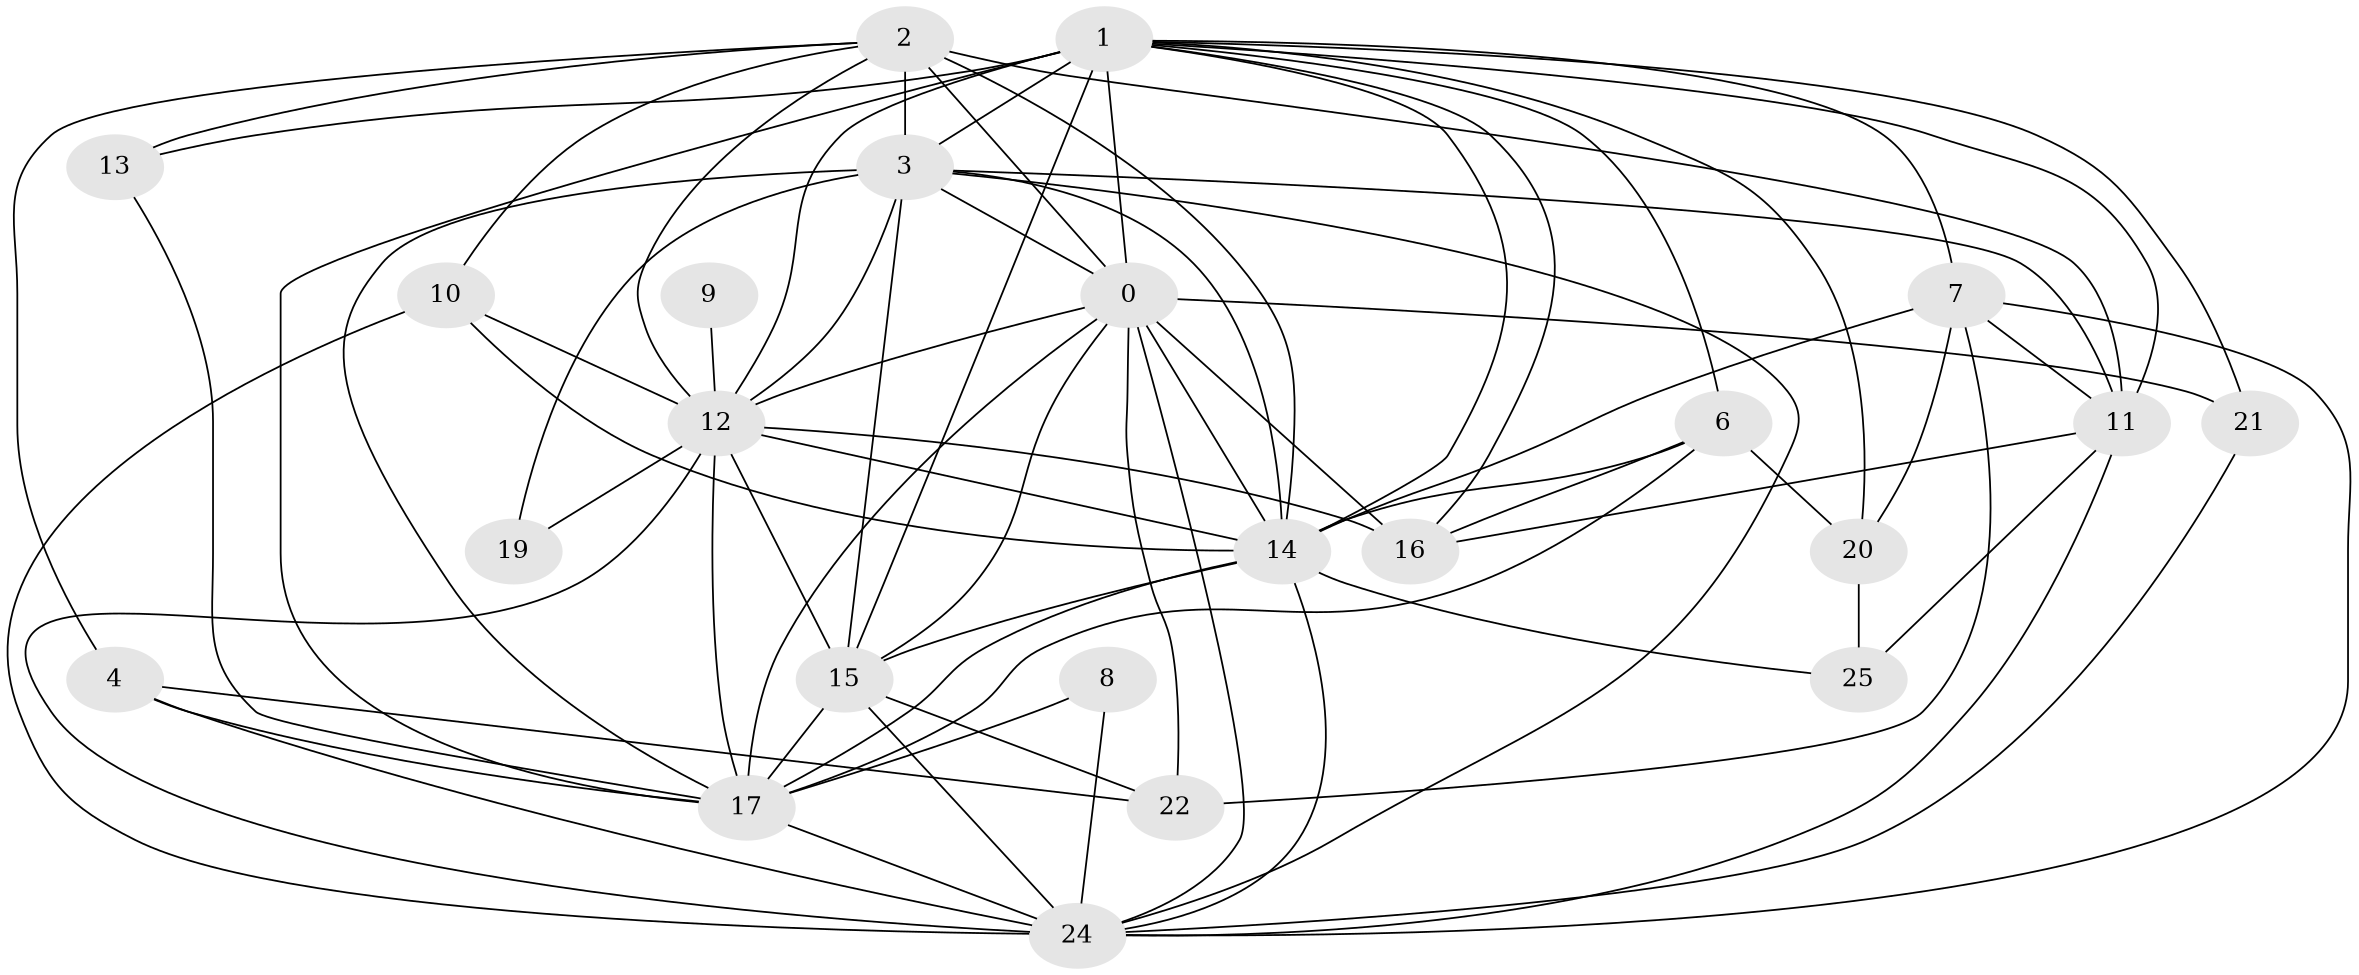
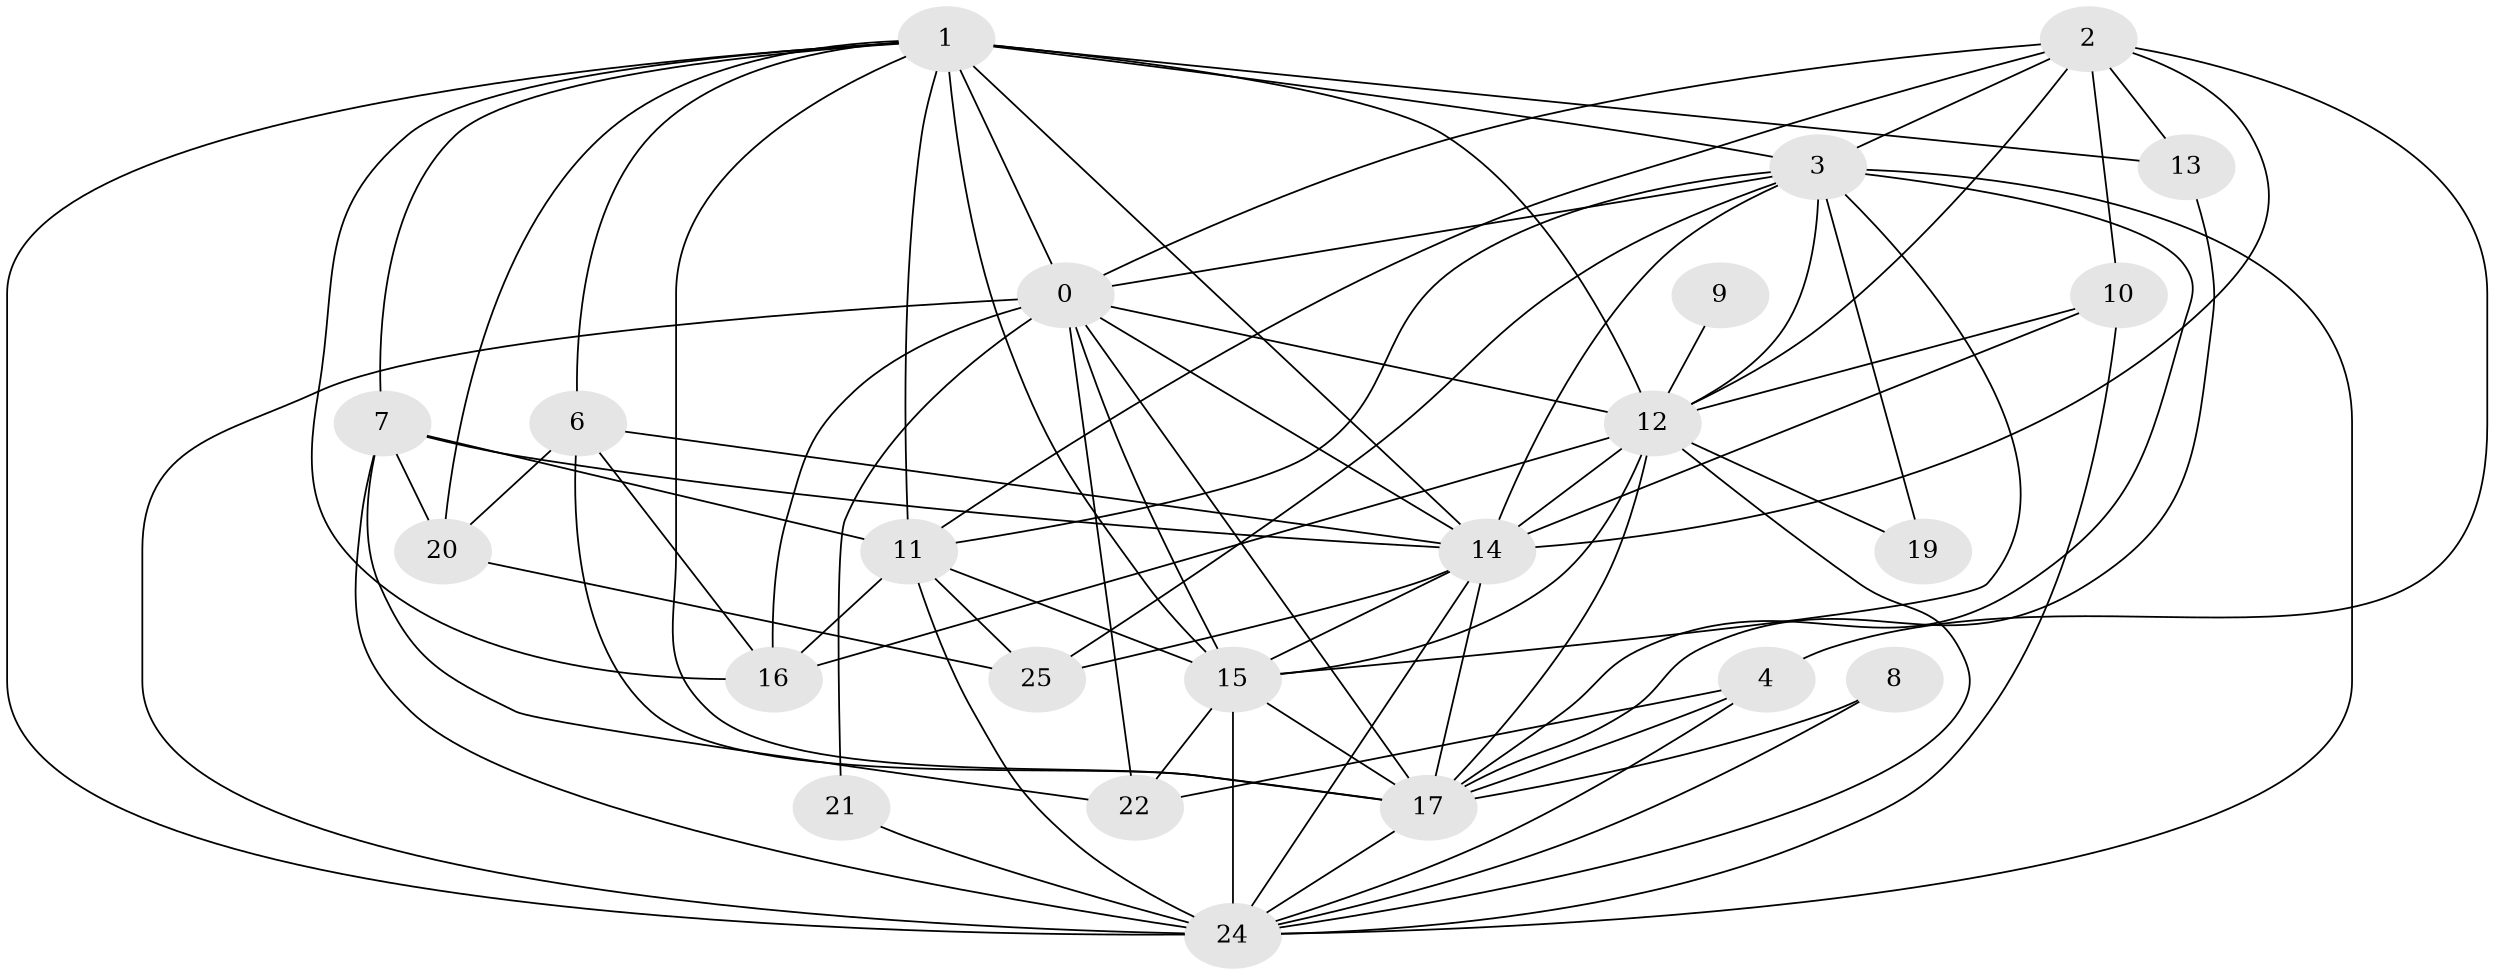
  graph {
    node [color=gray90 style=filled]
    edge [weight=1.0]
    1
    3
    n3 [label=0]
    6
    7
    11
    12
    13
    14
    15
    16
    17
    20
    24
    19
    25
    22
    21
    2
    4
    10
    8
    9
    1 -- 3 [weight=2.0]
    1 -- n3 [weight=2.0]
    1 -- 6
    1 -- 7
    1 -- 11
    1 -- 12 [weight=2.0]
    1 -- 13
    1 -- 14 [weight=4.0]
    1 -- 15 [weight=4.0]
    1 -- 16
    1 -- 17 [weight=4.0]
    1 -- 20
-   1 -- 21 [weight=2.0]
+   1 -- 24 [weight=2.0]
    3 -- n3
    3 -- 11
    3 -- 12 [weight=2.0]
    3 -- 14 [weight=3.0]
    3 -- 15 [weight=3.0]
    3 -- 17
    3 -- 24
    3 -- 19
+   3 -- 25
    n3 -- 12
    n3 -- 14
    n3 -- 15 [weight=3.0]
    n3 -- 16
    n3 -- 17 [weight=2.0]
    n3 -- 24 [weight=4.0]
    n3 -- 22
    n3 -- 21
    6 -- 14
    6 -- 16
    6 -- 17 [weight=2.0]
    6 -- 20
    7 -- 11
    7 -- 14
    7 -- 20
    7 -- 24
    7 -- 22
+   11 -- 15 [weight=2.0]
    11 -- 16
    11 -- 24
    11 -- 25
    12 -- 14 [weight=2.0]
    12 -- 15 [weight=4.0]
    12 -- 16
    12 -- 17
    12 -- 24 [weight=2.0]
    12 -- 19
    13 -- 17 [weight=2.0]
    14 -- 15 [weight=3.0]
    14 -- 17 [weight=2.0]
    14 -- 24 [weight=2.0]
    14 -- 25
    15 -- 17 [weight=2.0]
    15 -- 24 [weight=5.0]
    15 -- 22
    17 -- 24
    20 -- 25
    21 -- 24
    2 -- 3
    2 -- n3
    2 -- 11
    2 -- 12
    2 -- 13
    2 -- 14 [weight=2.0]
    2 -- 4
    2 -- 10
    4 -- 17
    4 -- 24
    4 -- 22
    10 -- 12
    10 -- 14
    10 -- 24
    8 -- 17
    8 -- 24 [weight=2.0]
    9 -- 12
  }
